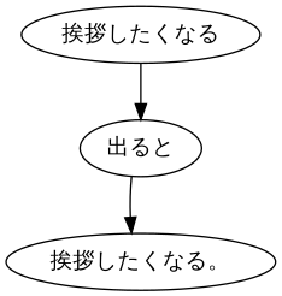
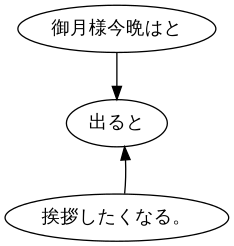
  digraph {
    fontname="Source Code Pro"
    node [fontname="Source Code Pro"]
    edge [fontname="Source Code Pro"]
    n1 [label="出ると"]
    n2 [label="挨拶したくなる。"]
-   n3 [label="挨拶したくなる"]
-   n1 -> n2
+   n3 [label="御月様今晩はと"]
+   n2 -> n1
    n3 -> n1
  }
